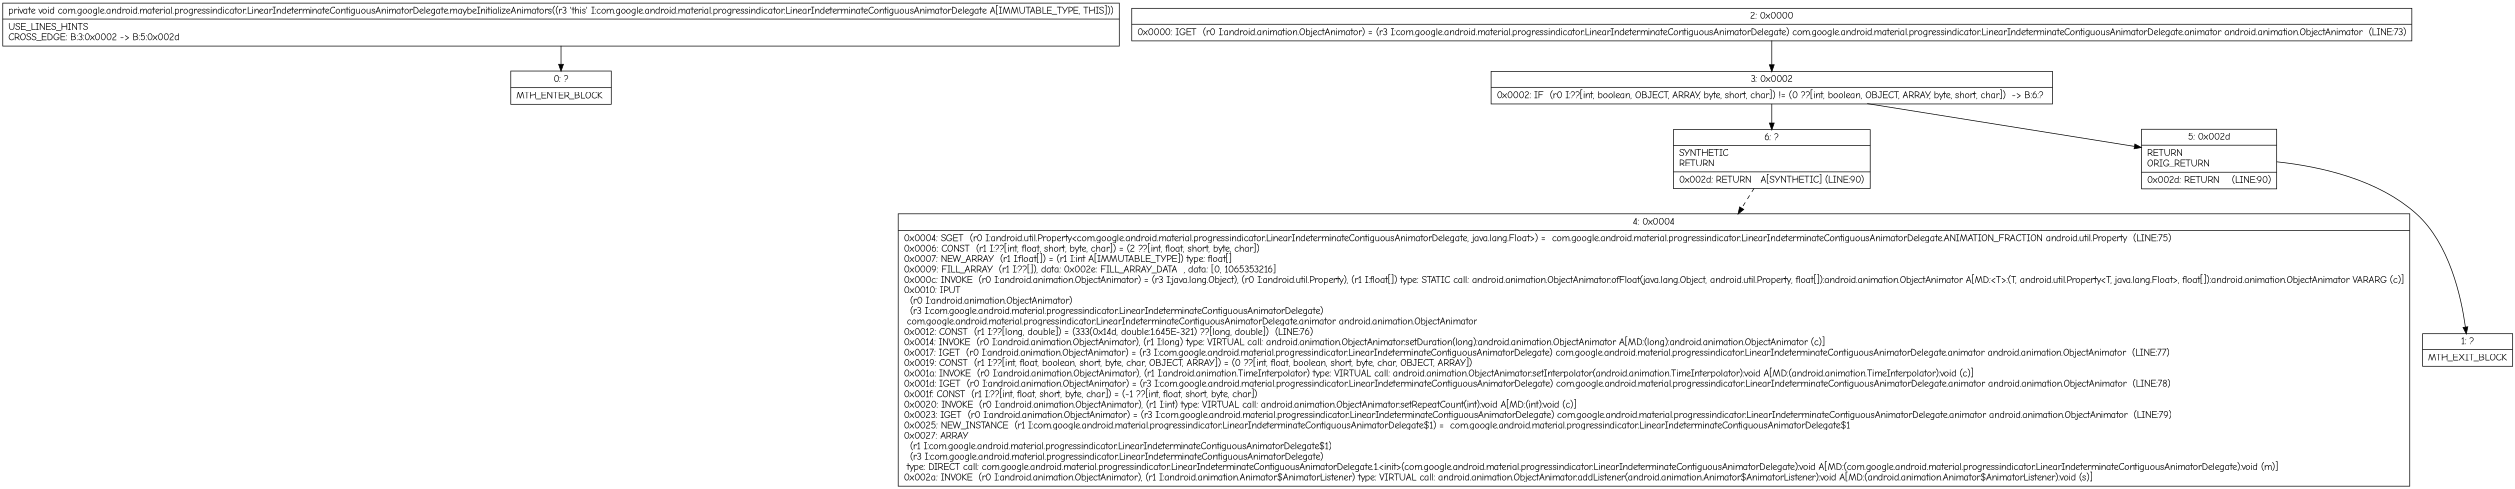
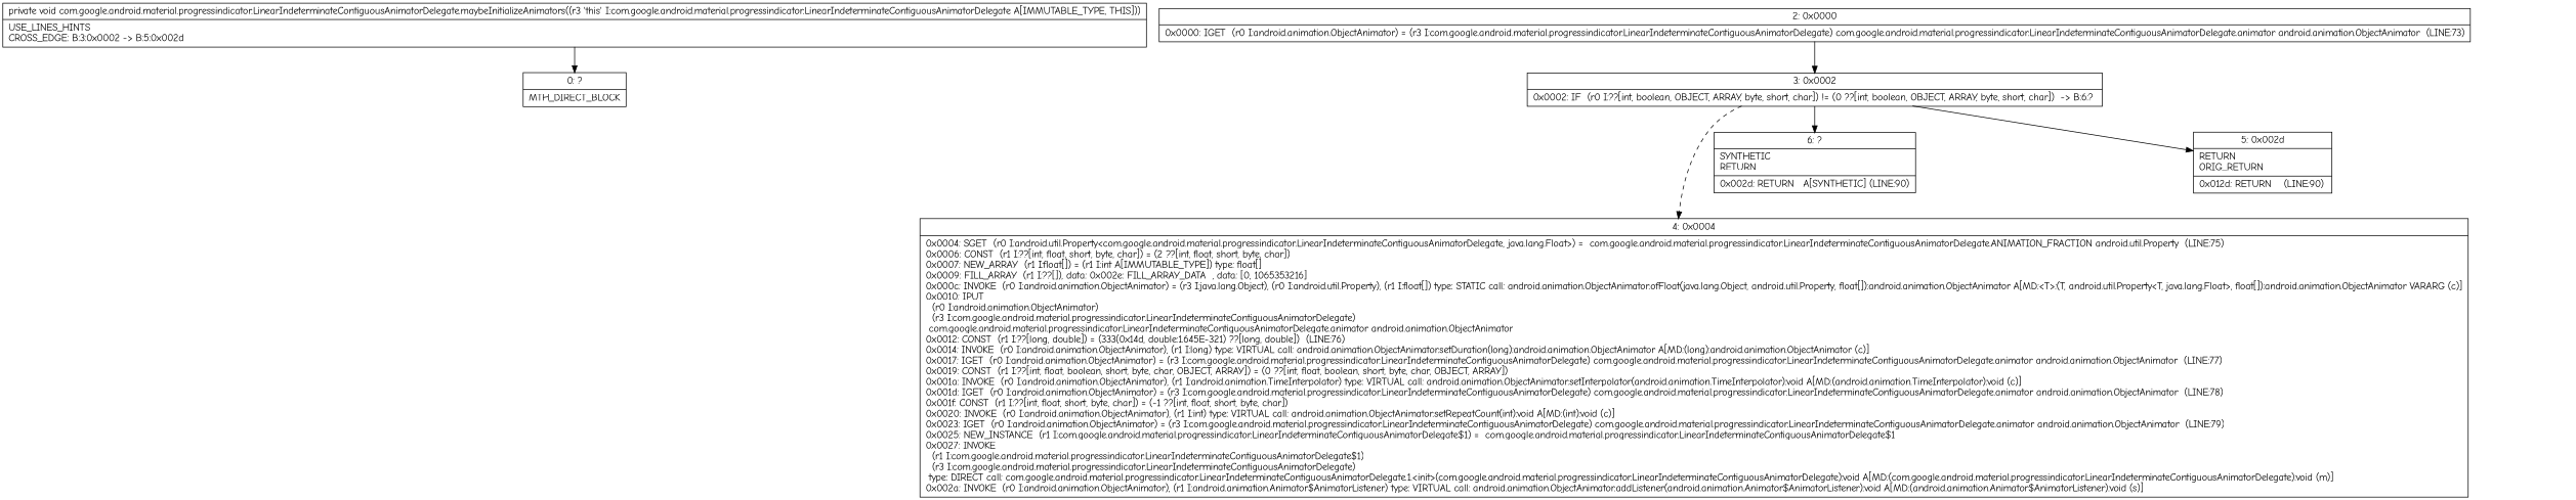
  digraph {
    fontname="Comic Neue"
    node [fontname="Comic Neue" shape=record]
    edge [fontname="Comic Neue"]
-   n1 [label="{0\:\ ?|MTH_ENTER_BLOCK\l}"]
+   n1 [label="{0\:\ ?|MTH_DIRECT_BLOCK\l}"]
    n2 [label="{2\:\ 0x0000|0x0000: IGET  (r0 I:android.animation.ObjectAnimator) = (r3 I:com.google.android.material.progressindicator.LinearIndeterminateContiguousAnimatorDelegate) com.google.android.material.progressindicator.LinearIndeterminateContiguousAnimatorDelegate.animator android.animation.ObjectAnimator  (LINE:73)\l}"]
    n3 [label="{3\:\ 0x0002|0x0002: IF  (r0 I:??[int, boolean, OBJECT, ARRAY, byte, short, char]) != (0 ??[int, boolean, OBJECT, ARRAY, byte, short, char])  \-\> B:6:? \l}"]
-   n4 [label="{4\:\ 0x0004|0x0004: SGET  (r0 I:android.util.Property\<com.google.android.material.progressindicator.LinearIndeterminateContiguousAnimatorDelegate, java.lang.Float\>) =  com.google.android.material.progressindicator.LinearIndeterminateContiguousAnimatorDelegate.ANIMATION_FRACTION android.util.Property  (LINE:75)\l0x0006: CONST  (r1 I:??[int, float, short, byte, char]) = (2 ??[int, float, short, byte, char]) \l0x0007: NEW_ARRAY  (r1 I:float[]) = (r1 I:int A[IMMUTABLE_TYPE]) type: float[] \l0x0009: FILL_ARRAY  (r1 I:??[]), data: 0x002e: FILL_ARRAY_DATA  , data: [0, 1065353216] \l0x000c: INVOKE  (r0 I:android.animation.ObjectAnimator) = (r3 I:java.lang.Object), (r0 I:android.util.Property), (r1 I:float[]) type: STATIC call: android.animation.ObjectAnimator.ofFloat(java.lang.Object, android.util.Property, float[]):android.animation.ObjectAnimator A[MD:\<T\>:(T, android.util.Property\<T, java.lang.Float\>, float[]):android.animation.ObjectAnimator VARARG (c)]\l0x0010: IPUT  \l  (r0 I:android.animation.ObjectAnimator)\l  (r3 I:com.google.android.material.progressindicator.LinearIndeterminateContiguousAnimatorDelegate)\l com.google.android.material.progressindicator.LinearIndeterminateContiguousAnimatorDelegate.animator android.animation.ObjectAnimator \l0x0012: CONST  (r1 I:??[long, double]) = (333(0x14d, double:1.645E\-321) ??[long, double])  (LINE:76)\l0x0014: INVOKE  (r0 I:android.animation.ObjectAnimator), (r1 I:long) type: VIRTUAL call: android.animation.ObjectAnimator.setDuration(long):android.animation.ObjectAnimator A[MD:(long):android.animation.ObjectAnimator (c)]\l0x0017: IGET  (r0 I:android.animation.ObjectAnimator) = (r3 I:com.google.android.material.progressindicator.LinearIndeterminateContiguousAnimatorDelegate) com.google.android.material.progressindicator.LinearIndeterminateContiguousAnimatorDelegate.animator android.animation.ObjectAnimator  (LINE:77)\l0x0019: CONST  (r1 I:??[int, float, boolean, short, byte, char, OBJECT, ARRAY]) = (0 ??[int, float, boolean, short, byte, char, OBJECT, ARRAY]) \l0x001a: INVOKE  (r0 I:android.animation.ObjectAnimator), (r1 I:android.animation.TimeInterpolator) type: VIRTUAL call: android.animation.ObjectAnimator.setInterpolator(android.animation.TimeInterpolator):void A[MD:(android.animation.TimeInterpolator):void (c)]\l0x001d: IGET  (r0 I:android.animation.ObjectAnimator) = (r3 I:com.google.android.material.progressindicator.LinearIndeterminateContiguousAnimatorDelegate) com.google.android.material.progressindicator.LinearIndeterminateContiguousAnimatorDelegate.animator android.animation.ObjectAnimator  (LINE:78)\l0x001f: CONST  (r1 I:??[int, float, short, byte, char]) = (\-1 ??[int, float, short, byte, char]) \l0x0020: INVOKE  (r0 I:android.animation.ObjectAnimator), (r1 I:int) type: VIRTUAL call: android.animation.ObjectAnimator.setRepeatCount(int):void A[MD:(int):void (c)]\l0x0023: IGET  (r0 I:android.animation.ObjectAnimator) = (r3 I:com.google.android.material.progressindicator.LinearIndeterminateContiguousAnimatorDelegate) com.google.android.material.progressindicator.LinearIndeterminateContiguousAnimatorDelegate.animator android.animation.ObjectAnimator  (LINE:79)\l0x0025: NEW_INSTANCE  (r1 I:com.google.android.material.progressindicator.LinearIndeterminateContiguousAnimatorDelegate$1) =  com.google.android.material.progressindicator.LinearIndeterminateContiguousAnimatorDelegate$1 \l0x0027: ARRAY  \l  (r1 I:com.google.android.material.progressindicator.LinearIndeterminateContiguousAnimatorDelegate$1)\l  (r3 I:com.google.android.material.progressindicator.LinearIndeterminateContiguousAnimatorDelegate)\l type: DIRECT call: com.google.android.material.progressindicator.LinearIndeterminateContiguousAnimatorDelegate.1.\<init\>(com.google.android.material.progressindicator.LinearIndeterminateContiguousAnimatorDelegate):void A[MD:(com.google.android.material.progressindicator.LinearIndeterminateContiguousAnimatorDelegate):void (m)]\l0x002a: INVOKE  (r0 I:android.animation.ObjectAnimator), (r1 I:android.animation.Animator$AnimatorListener) type: VIRTUAL call: android.animation.ObjectAnimator.addListener(android.animation.Animator$AnimatorListener):void A[MD:(android.animation.Animator$AnimatorListener):void (s)]\l}"]
+   n4 [label="{4\:\ 0x0004|0x0004: SGET  (r0 I:android.util.Property\<com.google.android.material.progressindicator.LinearIndeterminateContiguousAnimatorDelegate, java.lang.Float\>) =  com.google.android.material.progressindicator.LinearIndeterminateContiguousAnimatorDelegate.ANIMATION_FRACTION android.util.Property  (LINE:75)\l0x0006: CONST  (r1 I:??[int, float, short, byte, char]) = (2 ??[int, float, short, byte, char]) \l0x0007: NEW_ARRAY  (r1 I:float[]) = (r1 I:int A[IMMUTABLE_TYPE]) type: float[] \l0x0009: FILL_ARRAY  (r1 I:??[]), data: 0x002e: FILL_ARRAY_DATA  , data: [0, 1065353216] \l0x000c: INVOKE  (r0 I:android.animation.ObjectAnimator) = (r3 I:java.lang.Object), (r0 I:android.util.Property), (r1 I:float[]) type: STATIC call: android.animation.ObjectAnimator.ofFloat(java.lang.Object, android.util.Property, float[]):android.animation.ObjectAnimator A[MD:\<T\>:(T, android.util.Property\<T, java.lang.Float\>, float[]):android.animation.ObjectAnimator VARARG (c)]\l0x0010: IPUT  \l  (r0 I:android.animation.ObjectAnimator)\l  (r3 I:com.google.android.material.progressindicator.LinearIndeterminateContiguousAnimatorDelegate)\l com.google.android.material.progressindicator.LinearIndeterminateContiguousAnimatorDelegate.animator android.animation.ObjectAnimator \l0x0012: CONST  (r1 I:??[long, double]) = (333(0x14d, double:1.645E\-321) ??[long, double])  (LINE:76)\l0x0014: INVOKE  (r0 I:android.animation.ObjectAnimator), (r1 I:long) type: VIRTUAL call: android.animation.ObjectAnimator.setDuration(long):android.animation.ObjectAnimator A[MD:(long):android.animation.ObjectAnimator (c)]\l0x0017: IGET  (r0 I:android.animation.ObjectAnimator) = (r3 I:com.google.android.material.progressindicator.LinearIndeterminateContiguousAnimatorDelegate) com.google.android.material.progressindicator.LinearIndeterminateContiguousAnimatorDelegate.animator android.animation.ObjectAnimator  (LINE:77)\l0x0019: CONST  (r1 I:??[int, float, boolean, short, byte, char, OBJECT, ARRAY]) = (0 ??[int, float, boolean, short, byte, char, OBJECT, ARRAY]) \l0x001a: INVOKE  (r0 I:android.animation.ObjectAnimator), (r1 I:android.animation.TimeInterpolator) type: VIRTUAL call: android.animation.ObjectAnimator.setInterpolator(android.animation.TimeInterpolator):void A[MD:(android.animation.TimeInterpolator):void (c)]\l0x001d: IGET  (r0 I:android.animation.ObjectAnimator) = (r3 I:com.google.android.material.progressindicator.LinearIndeterminateContiguousAnimatorDelegate) com.google.android.material.progressindicator.LinearIndeterminateContiguousAnimatorDelegate.animator android.animation.ObjectAnimator  (LINE:78)\l0x001f: CONST  (r1 I:??[int, float, short, byte, char]) = (\-1 ??[int, float, short, byte, char]) \l0x0020: INVOKE  (r0 I:android.animation.ObjectAnimator), (r1 I:int) type: VIRTUAL call: android.animation.ObjectAnimator.setRepeatCount(int):void A[MD:(int):void (c)]\l0x0023: IGET  (r0 I:android.animation.ObjectAnimator) = (r3 I:com.google.android.material.progressindicator.LinearIndeterminateContiguousAnimatorDelegate) com.google.android.material.progressindicator.LinearIndeterminateContiguousAnimatorDelegate.animator android.animation.ObjectAnimator  (LINE:79)\l0x0025: NEW_INSTANCE  (r1 I:com.google.android.material.progressindicator.LinearIndeterminateContiguousAnimatorDelegate$1) =  com.google.android.material.progressindicator.LinearIndeterminateContiguousAnimatorDelegate$1 \l0x0027: INVOKE  \l  (r1 I:com.google.android.material.progressindicator.LinearIndeterminateContiguousAnimatorDelegate$1)\l  (r3 I:com.google.android.material.progressindicator.LinearIndeterminateContiguousAnimatorDelegate)\l type: DIRECT call: com.google.android.material.progressindicator.LinearIndeterminateContiguousAnimatorDelegate.1.\<init\>(com.google.android.material.progressindicator.LinearIndeterminateContiguousAnimatorDelegate):void A[MD:(com.google.android.material.progressindicator.LinearIndeterminateContiguousAnimatorDelegate):void (m)]\l0x002a: INVOKE  (r0 I:android.animation.ObjectAnimator), (r1 I:android.animation.Animator$AnimatorListener) type: VIRTUAL call: android.animation.ObjectAnimator.addListener(android.animation.Animator$AnimatorListener):void A[MD:(android.animation.Animator$AnimatorListener):void (s)]\l}"]
    n5 [label="{6\:\ ?|SYNTHETIC\lRETURN\l|0x002d: RETURN   A[SYNTHETIC] (LINE:90)\l}"]
-   n6 [label="{5\:\ 0x002d|RETURN\lORIG_RETURN\l|0x002d: RETURN    (LINE:90)\l}"]
-   n7 [label="{1\:\ ?|MTH_EXIT_BLOCK\l}"]
+   n6 [label="{5\:\ 0x002d|RETURN\lORIG_RETURN\l|0x012d: RETURN    (LINE:90)\l}"]
    n8 [label="{private void com.google.android.material.progressindicator.LinearIndeterminateContiguousAnimatorDelegate.maybeInitializeAnimators((r3 'this' I:com.google.android.material.progressindicator.LinearIndeterminateContiguousAnimatorDelegate A[IMMUTABLE_TYPE, THIS]))  | USE_LINES_HINTS\lCROSS_EDGE: B:3:0x0002 \-\> B:5:0x002d\l}"]
    n2 -> n3
-   n5 -> n4 [style=dashed]
+   n3 -> n4 [style=dashed]
    n3 -> n5
    n3 -> n6
-   n6 -> n7
    n8 -> n1
  }
